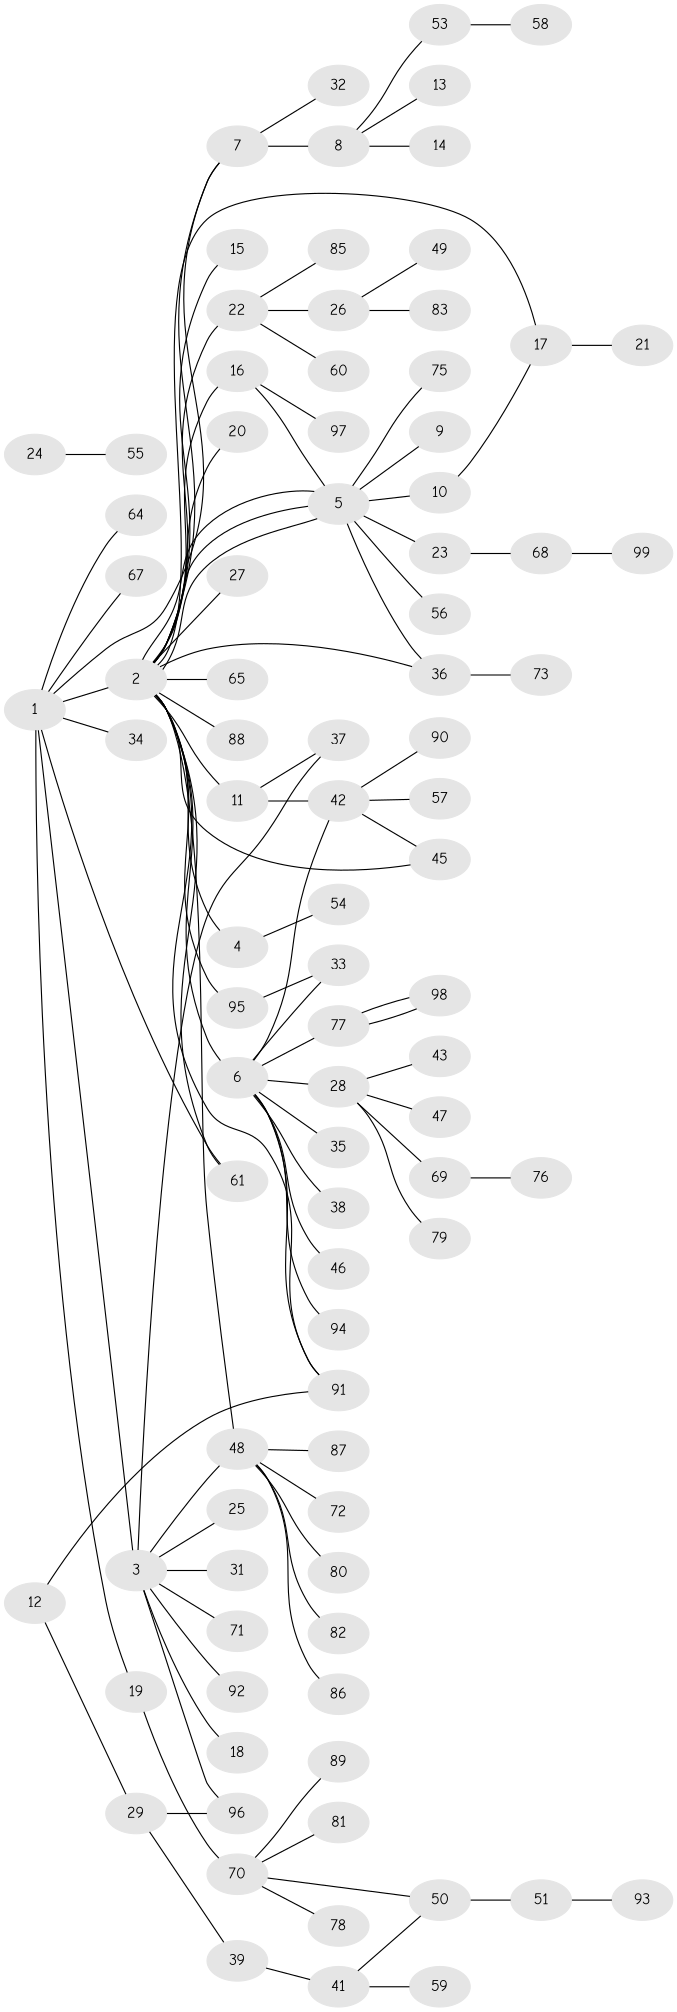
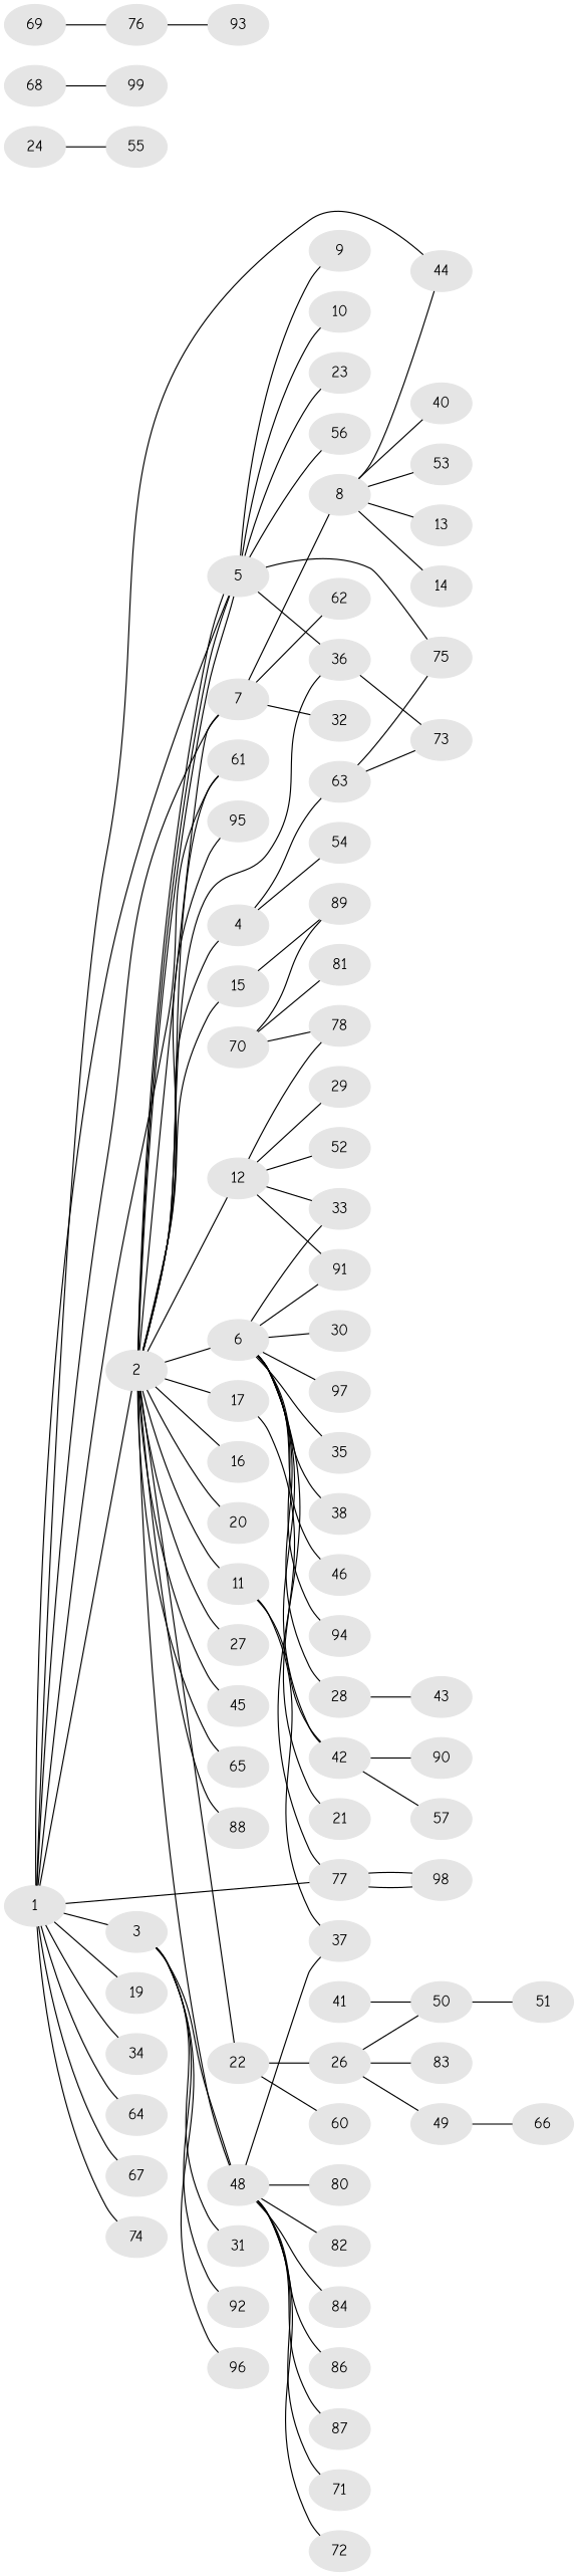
  graph {
    fontname="Comic Neue"
    rankdir=LR
    node [color=gray90 fontname="Comic Neue" style=filled]
    edge [fontname="Comic Neue"]
    1
    2
    3
    5
    7
    19
    34
+   44
    61
    64
    67
+   74
    77
    4
    6
    11
    12
    15
    16
    17
    20
    22
    27
    36
    45
    48
    65
    88
    95
-   18
-   25
    31
    37
    71
    92
    96
    9
    10
    23
    56
    75
    8
    32
+   62
    70
    24
    55
    98
    54
+   63
    28
+   30
    33
    35
    38
    42
    46
    91
    94
    97
    29
+   52
    78
    89
    21
    26
    60
-   85
    73
    72
    80
    82
+   84
    86
    87
    68
    43
-   47
    69
-   79
    57
    90
    13
    14
+   40
    53
-   58
-   39
    81
    49
    50
    83
    99
+   66
    51
    76
    41
-   59
    93
    1 -- 2
    1 -- 3
-   16 -- 5
+   1 -- 5
    1 -- 7
    1 -- 19
    1 -- 34
+   1 -- 44
    1 -- 61
    1 -- 64
    1 -- 67
+   1 -- 74
+   1 -- 77
    2 -- 5
    2 -- 5
    2 -- 5
    2 -- 7
    2 -- 61
    2 -- 4
    2 -- 6
    2 -- 11
-   2 -- 91
+   2 -- 12
    2 -- 15
    2 -- 16
    2 -- 17
    2 -- 20
    2 -- 22
    2 -- 27
    2 -- 36
    2 -- 45
    2 -- 48
    2 -- 65
    2 -- 88
    2 -- 95
    3 -- 48
-   3 -- 18
-   3 -- 25
    3 -- 31
-   3 -- 37
-   3 -- 71
+   48 -- 37
+   48 -- 71
    3 -- 92
    3 -- 96
    5 -- 36
    5 -- 9
    5 -- 10
    5 -- 23
    5 -- 56
    5 -- 75
    7 -- 8
    7 -- 32
-   19 -- 70
+   7 -- 62
    77 -- 98
    77 -- 98
    4 -- 54
+   4 -- 63
    6 -- 77
    6 -- 28
+   6 -- 30
    6 -- 33
    6 -- 35
    6 -- 38
    6 -- 42
    6 -- 46
    6 -- 91
    6 -- 94
-   16 -- 97
+   6 -- 97
    11 -- 37
    11 -- 42
-   95 -- 33
+   12 -- 33
    12 -- 91
    12 -- 29
+   12 -- 52
+   12 -- 78
+   15 -- 89
    17 -- 21
    22 -- 26
    22 -- 60
-   22 -- 85
    36 -- 73
    48 -- 72
    48 -- 80
    48 -- 82
+   48 -- 84
    48 -- 86
    48 -- 87
-   10 -- 17
-   23 -- 68
+   8 -- 44
    8 -- 13
    8 -- 14
+   8 -- 40
    8 -- 53
    70 -- 78
    70 -- 89
    70 -- 81
    24 -- 55
+   63 -- 75
+   63 -- 73
    28 -- 43
-   28 -- 47
-   28 -- 69
-   28 -- 79
-   42 -- 45
    42 -- 57
    42 -- 90
-   29 -- 96
-   29 -- 39
    26 -- 49
-   70 -- 50
+   26 -- 50
    26 -- 83
    68 -- 99
    69 -- 76
-   53 -- 58
-   39 -- 41
+   49 -- 66
    50 -- 51
-   51 -- 93
+   76 -- 93
    41 -- 50
-   41 -- 59
  }
